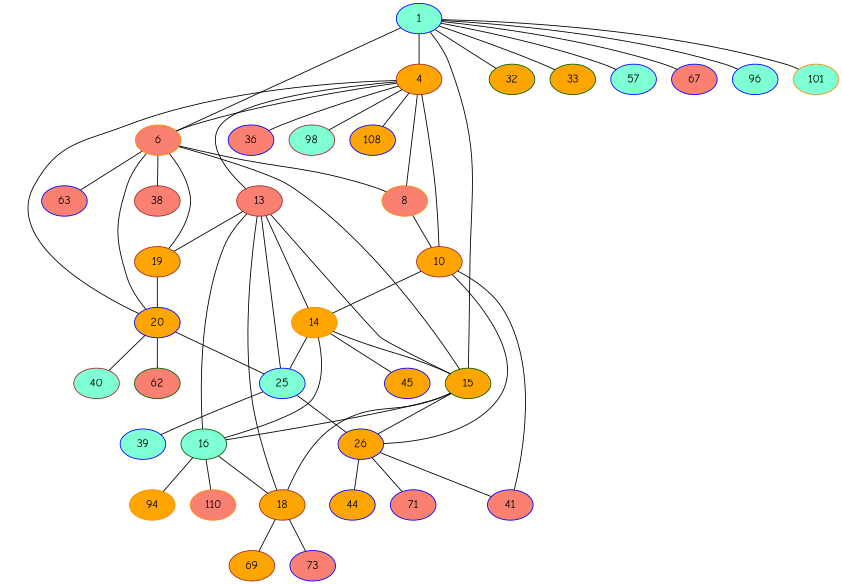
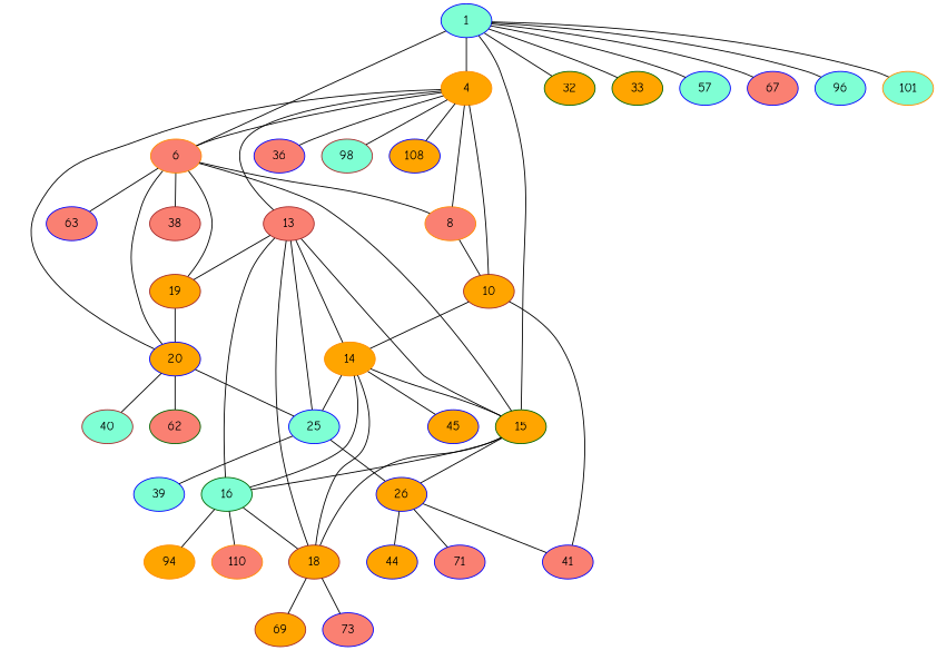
  graph {
    fontname="Comic Neue"
    node [color=blue fillcolor=orange fontname="Comic Neue" style=filled]
    edge [fontname="Comic Neue"]
    1 [fillcolor=aquamarine super="+2+59+114+49"]
-   4 [color=brown super="+7+35"]
+   4 [color=darkorange super="+7+35"]
    6 [color=darkorange fillcolor=salmon super="+107+102+21"]
    15 [color=darkgreen super="+51+50+17"]
    32 [color=darkgreen]
    33 [color=darkgreen]
    57 [fillcolor=aquamarine]
    67 [fillcolor=salmon]
    96 [fillcolor=aquamarine]
    101 [color=darkorange fillcolor=aquamarine]
    8 [color=darkorange fillcolor=salmon super="+56+75"]
    10 [color=brown super="+61+78+95+117+84+112+11+58"]
    13 [color=brown fillcolor=salmon super="+86+122+43"]
    20 [super="+22"]
    36 [fillcolor=salmon]
    98 [color=brown fillcolor=aquamarine]
    108 [super="+109"]
    19 [color=brown]
    38 [color=brown fillcolor=salmon super="+72"]
    63 [fillcolor=salmon]
    26 [super="+27+28+99+115+121+46"]
    16 [color=darkgreen fillcolor=aquamarine super="+52"]
    18 [color=brown]
    41 [fillcolor=salmon]
    44
    71 [fillcolor=salmon]
    14 [color=darkorange super="+65"]
    25 [fillcolor=aquamarine super="+54+30+89+106+29+42"]
    40 [color=brown fillcolor=aquamarine]
    62 [color=darkgreen fillcolor=salmon]
    45 [super="+116"]
    94 [color=darkorange]
    110 [color=darkorange fillcolor=salmon]
    69 [color=brown]
    73 [fillcolor=salmon]
    n36 [fillcolor=aquamarine label=39]
    1 -- 4 [weight=4]
    1 -- 6 [weight=5]
    1 -- 15
    1 -- 32
    1 -- 33
    1 -- 57
    1 -- 67
    1 -- 96
    1 -- 101
    4 -- 6
    4 -- 8 [weight=2]
    4 -- 10 [weight=6]
    4 -- 13
    4 -- 20
    4 -- 36
    4 -- 98
    4 -- 108
    6 -- 15
    6 -- 8
    6 -- 20 [weight=4]
    6 -- 19
    6 -- 38
    6 -- 63
    15 -- 26
    15 -- 16 [weight=2]
    15 -- 18 [weight=2]
    8 -- 10 [weight=3]
-   10 -- 26
    10 -- 41
    10 -- 14
    13 -- 15 [weight=2]
    13 -- 19
    13 -- 16
    13 -- 18
    13 -- 14
    13 -- 25
    20 -- 25 [weight=2]
    20 -- 40
    20 -- 62
    19 -- 20 [weight=4]
    26 -- 41
    26 -- 44
    26 -- 71
    16 -- 18
    16 -- 94
    16 -- 110
    18 -- 69
    18 -- 73
    14 -- 15 [weight=2]
    14 -- 16
+   14 -- 18
    14 -- 25
    14 -- 45
    25 -- 26 [weight=9]
    25 -- n36
  }
